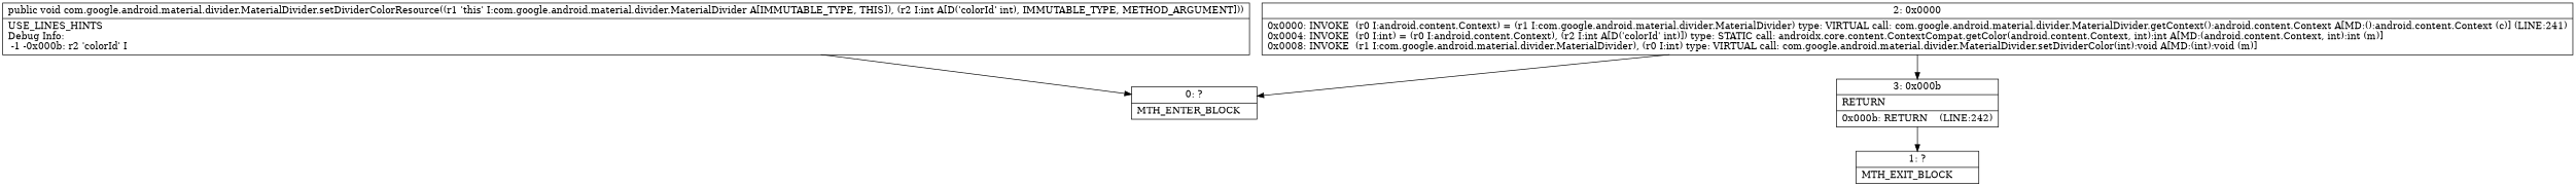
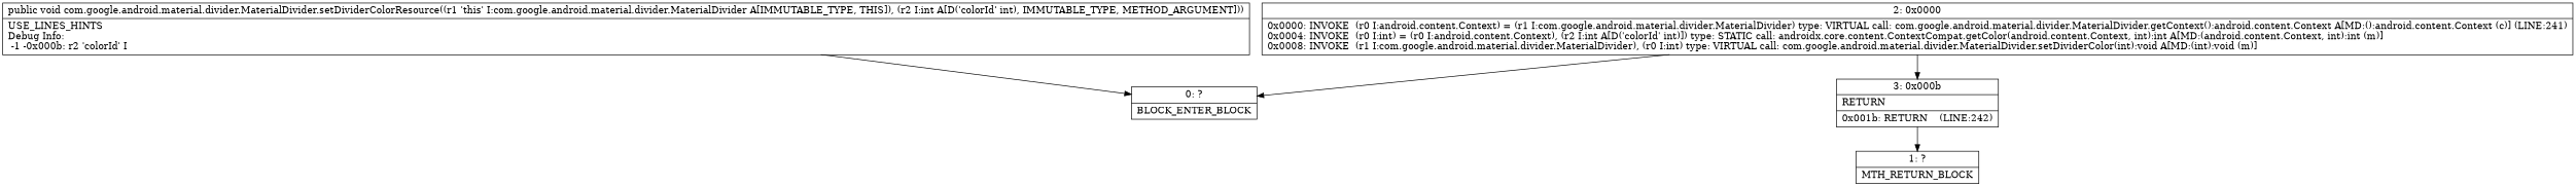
  digraph {
    node [shape=record]
-   n1 [label="{0\:\ ?|MTH_ENTER_BLOCK\l}"]
+   n1 [label="{0\:\ ?|BLOCK_ENTER_BLOCK\l}"]
    n2 [label="{2\:\ 0x0000|0x0000: INVOKE  (r0 I:android.content.Context) = (r1 I:com.google.android.material.divider.MaterialDivider) type: VIRTUAL call: com.google.android.material.divider.MaterialDivider.getContext():android.content.Context A[MD:():android.content.Context (c)] (LINE:241)\l0x0004: INVOKE  (r0 I:int) = (r0 I:android.content.Context), (r2 I:int A[D('colorId' int)]) type: STATIC call: androidx.core.content.ContextCompat.getColor(android.content.Context, int):int A[MD:(android.content.Context, int):int (m)]\l0x0008: INVOKE  (r1 I:com.google.android.material.divider.MaterialDivider), (r0 I:int) type: VIRTUAL call: com.google.android.material.divider.MaterialDivider.setDividerColor(int):void A[MD:(int):void (m)]\l}"]
-   n3 [label="{3\:\ 0x000b|RETURN\l|0x000b: RETURN    (LINE:242)\l}"]
-   n4 [label="{1\:\ ?|MTH_EXIT_BLOCK\l}"]
+   n3 [label="{3\:\ 0x000b|RETURN\l|0x001b: RETURN    (LINE:242)\l}"]
+   n4 [label="{1\:\ ?|MTH_RETURN_BLOCK\l}"]
    n5 [label="{public void com.google.android.material.divider.MaterialDivider.setDividerColorResource((r1 'this' I:com.google.android.material.divider.MaterialDivider A[IMMUTABLE_TYPE, THIS]), (r2 I:int A[D('colorId' int), IMMUTABLE_TYPE, METHOD_ARGUMENT]))  | USE_LINES_HINTS\lDebug Info:\l  \-1 \-0x000b: r2 'colorId' I\l}"]
    n2 -> n1
    n2 -> n3
    n3 -> n4
    n5 -> n1
  }
